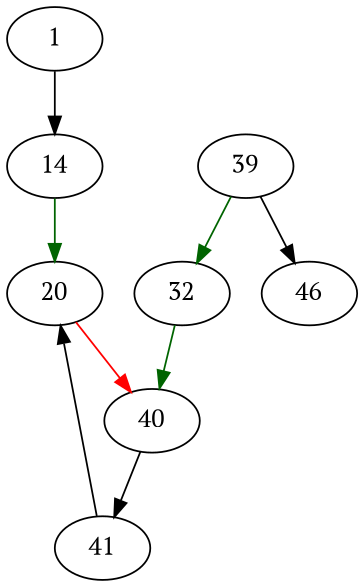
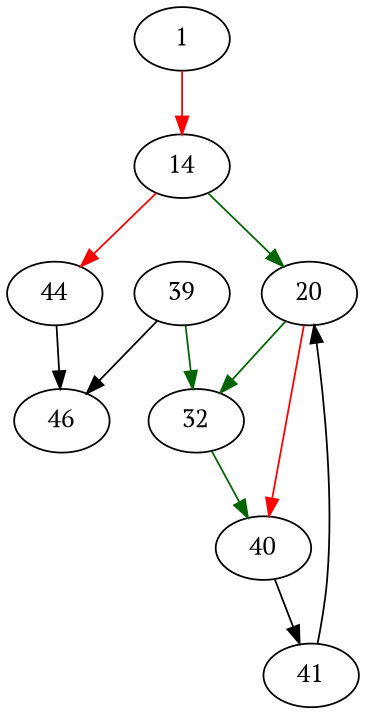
  strict digraph {
    fontname="PT Serif"
    node [fontname="PT Serif"]
    edge [fontname="PT Serif"]
    1 [entry=true]
    14
    20
+   44
    32
    40
    n7 [label=46]
    41
    39
-   1 -> 14
+   1 -> 14 [color=red]
    14 -> 20 [color=darkgreen cond=true]
+   14 -> 44 [color=red cond=false]
+   20 -> 32 [color=darkgreen cond=true]
    20 -> 40 [color=red cond=false]
+   44 -> n7
    32 -> 40 [color=darkgreen cond=false]
    40 -> 41
    41 -> 20
    39 -> 32 [color=darkgreen cond=true]
    39 -> n7
  }
